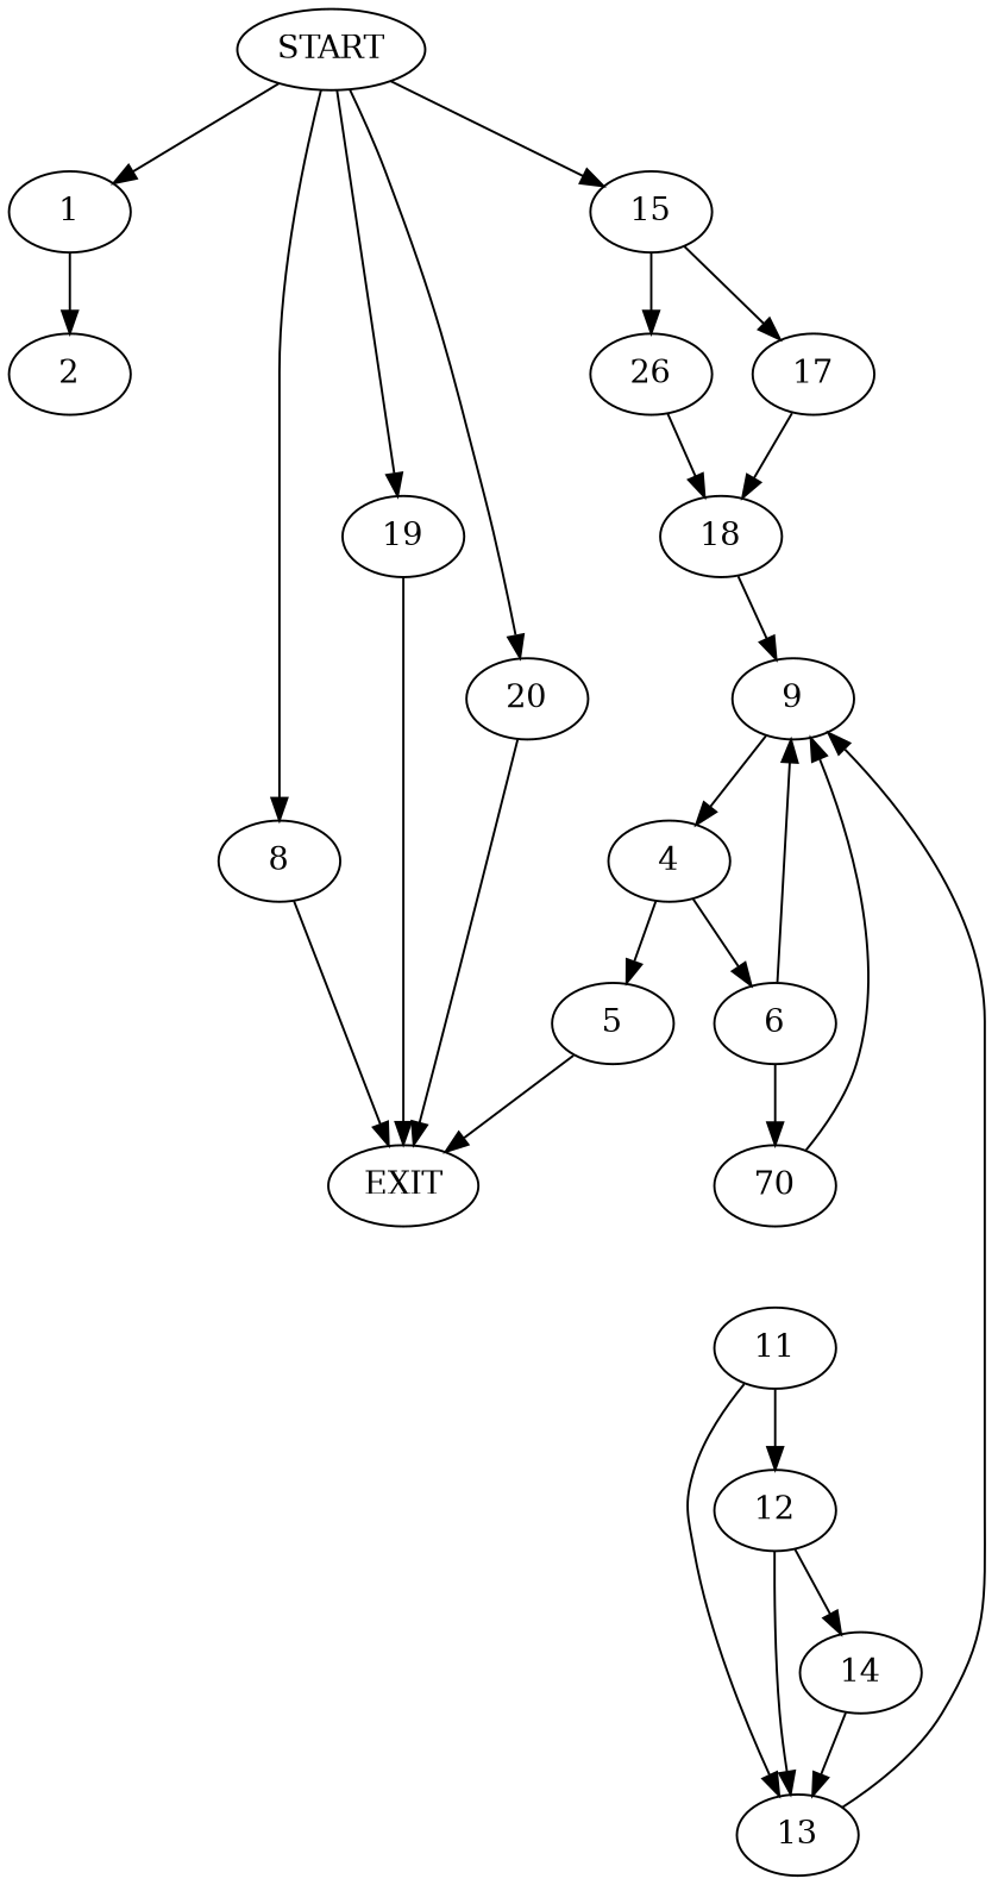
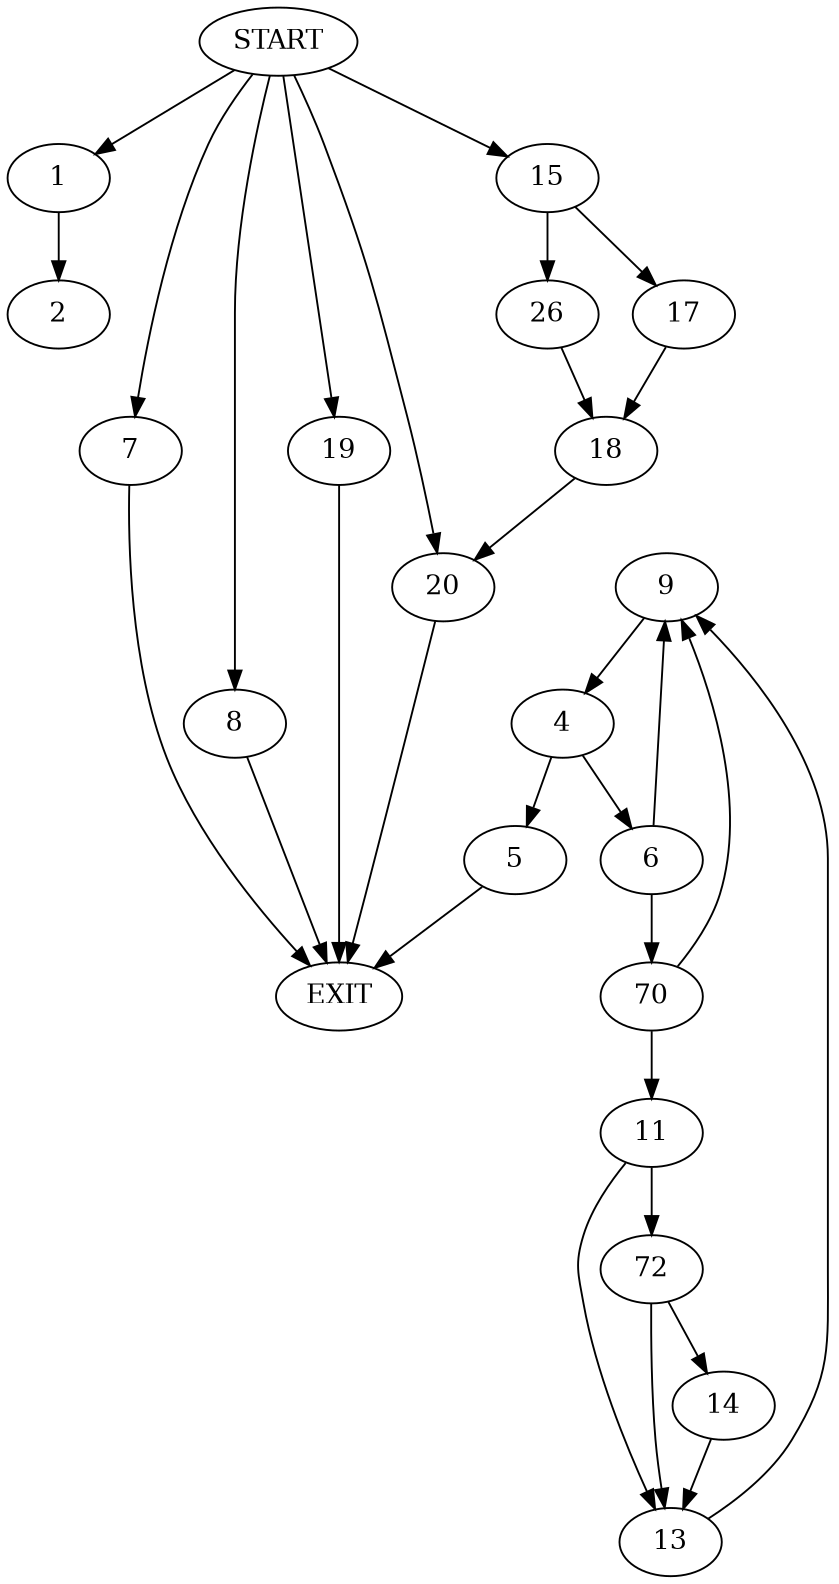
  digraph {
    n1 [label=START]
    1
+   7
    8
    15
    19
    20
    2
    n9 [label=EXIT]
    n10 [label=26]
    17
    4
    5
    6
    9
    n16 [label=70]
    11
-   12
+   12 [label=72]
    13
    14
    18
    n1 -> 1
+   n1 -> 7
    n1 -> 8
    n1 -> 15
    n1 -> 19
    n1 -> 20
    1 -> 2
+   7 -> n9
    8 -> n9
    15 -> n10
    15 -> 17
    19 -> n9
    20 -> n9
    n10 -> 18
    17 -> 18
    4 -> 5
    4 -> 6
    5 -> n9
    6 -> 9
    6 -> n16
    9 -> 4
    n16 -> 9
+   n16 -> 11
    11 -> 12
    11 -> 13
    12 -> 13
    12 -> 14
    13 -> 9
    14 -> 13
-   18 -> 9
+   18 -> 20
  }
